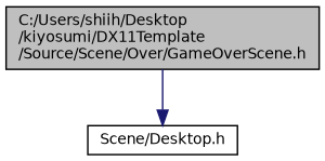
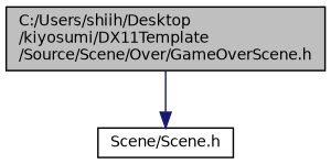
  digraph {
    node [color=black fontname=Helvetica fontsize=10 shape=record style=filled]
    n1 [fillcolor=grey75 fontcolor=black height=0.2 label="C:/Users/shiih/Desktop\l/kiyosumi/DX11Template\l/Source/Scene/Over/GameOverScene.h" width=0.4]
-   n2 [fillcolor=white height=0.2 label="Scene/Desktop.h" width=0.4]
+   n2 [fillcolor=white height=0.2 label="Scene/Scene.h" width=0.4]
    n1 -> n2 [color=midnightblue fontname=Helvetica fontsize=10 labelfontname=Helvetica labelfontsize=10 style=solid]
  }
